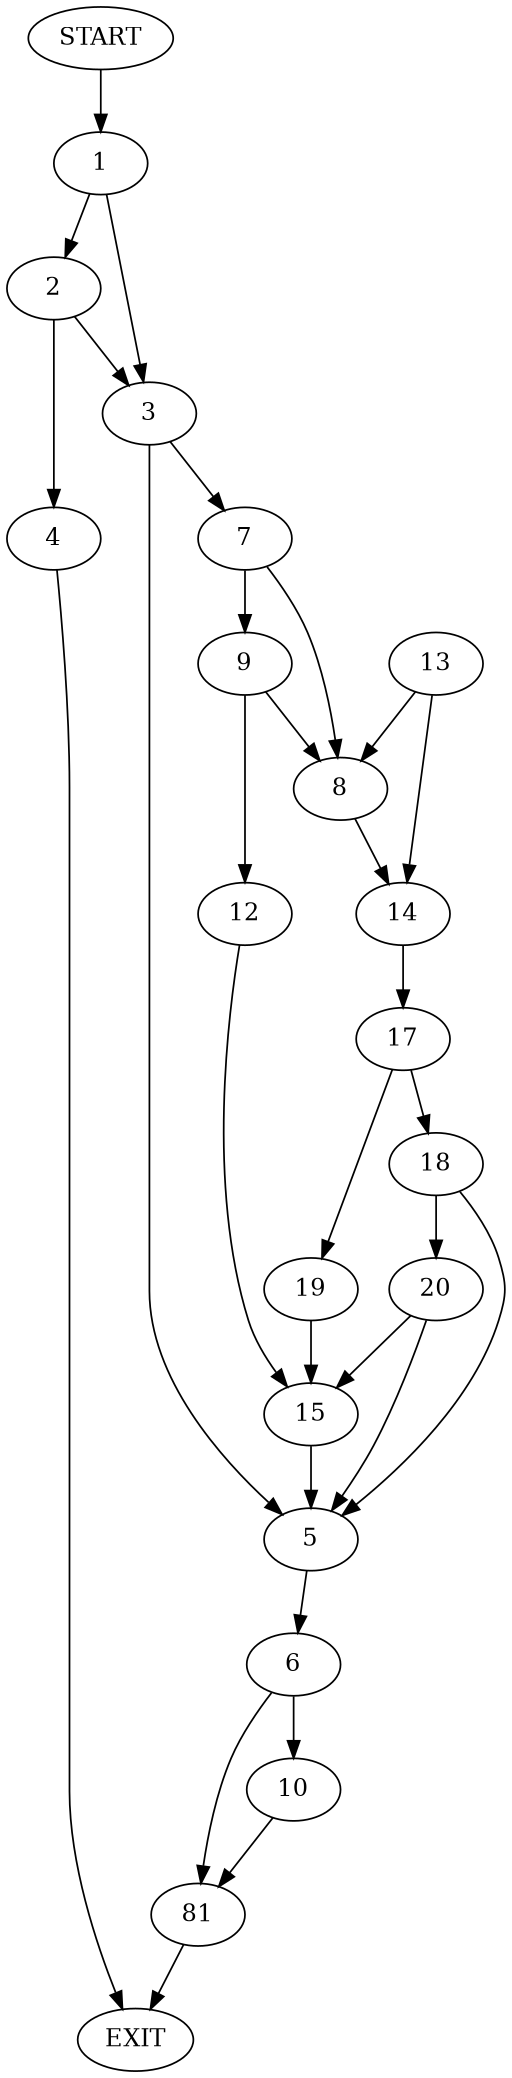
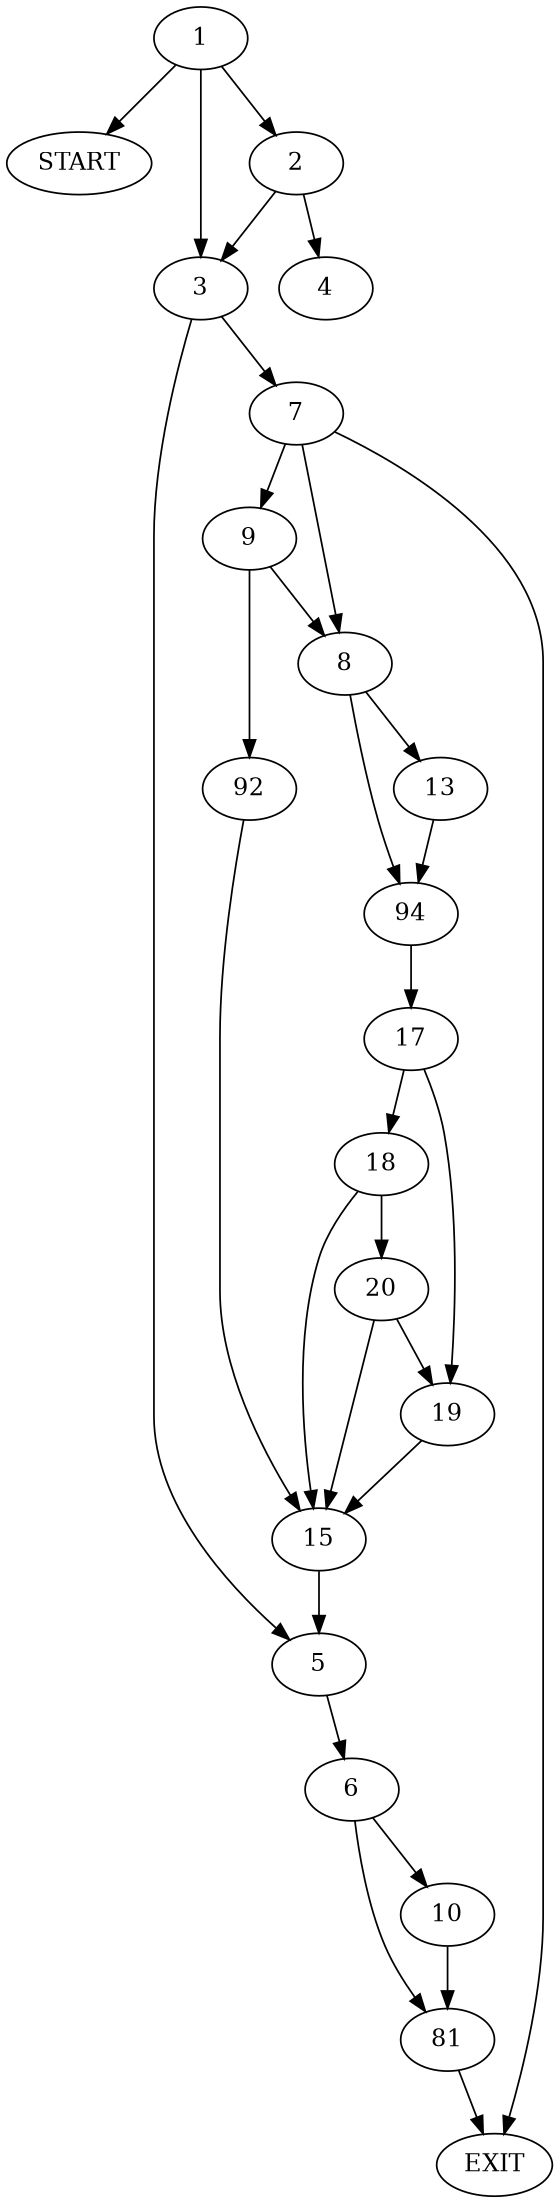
  digraph {
    n1 [label=START]
    1
    2
    3
    n5 [label=EXIT]
    4
    5
    7
    6
    10
    n11 [label=81]
    8
    9
    13
-   14
-   12
+   14 [label=94]
+   12 [label=92]
    17
    15
    18
    19
    20
-   n1 -> 1
+   1 -> n1
    1 -> 2
    1 -> 3
    2 -> 3
    2 -> 4
    3 -> 5
    3 -> 7
-   4 -> n5
+   7 -> n5
    5 -> 6
    7 -> 8
    7 -> 9
    6 -> 10
    6 -> n11
    10 -> n11
    n11 -> n5
-   13 -> 8
+   8 -> 13
    8 -> 14
    9 -> 8
    9 -> 12
    13 -> 14
    14 -> 17
    12 -> 15
    17 -> 18
    17 -> 19
    15 -> 5
-   18 -> 5
+   18 -> 15
    18 -> 20
    19 -> 15
    20 -> 15
-   20 -> 5
+   20 -> 19
  }
